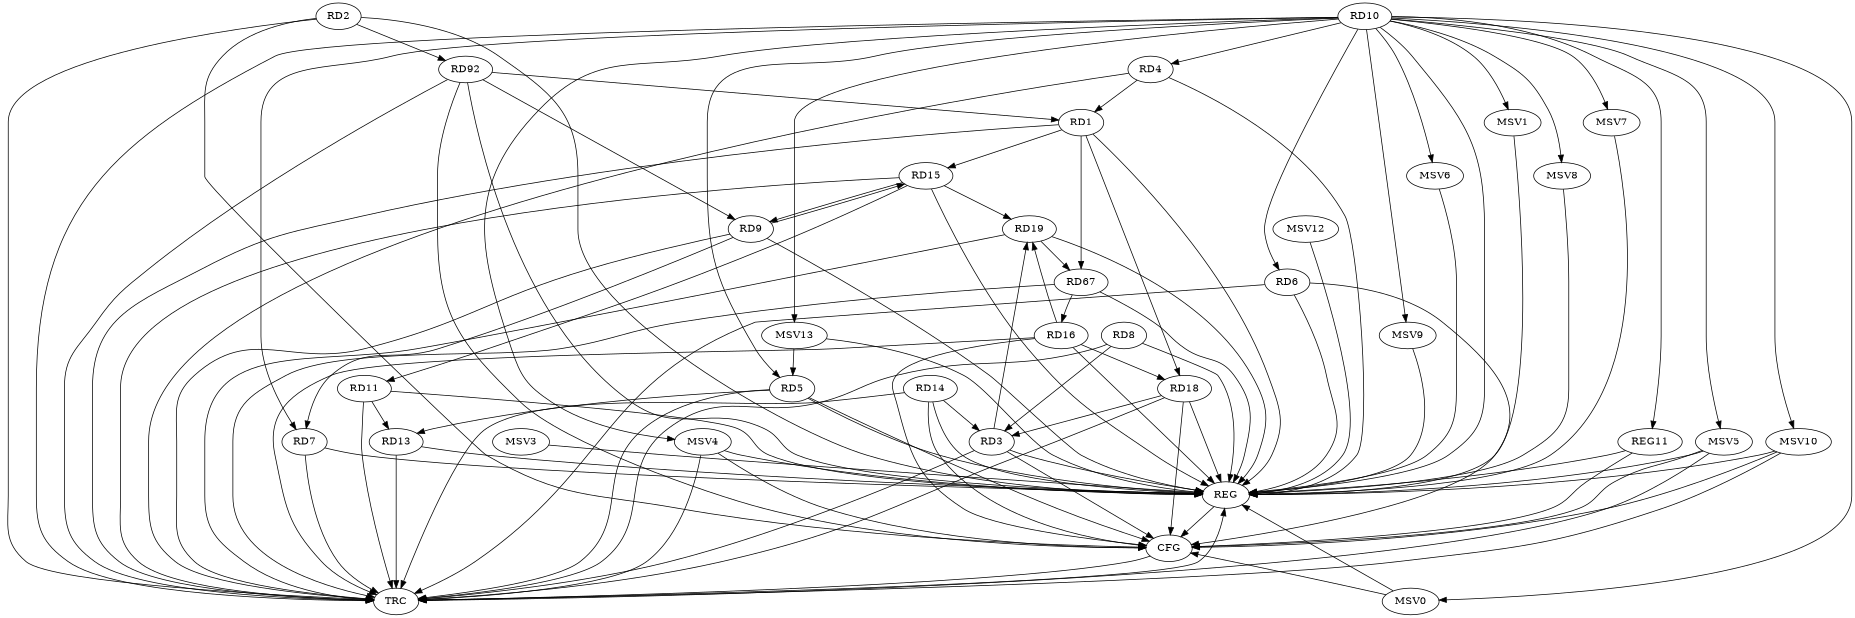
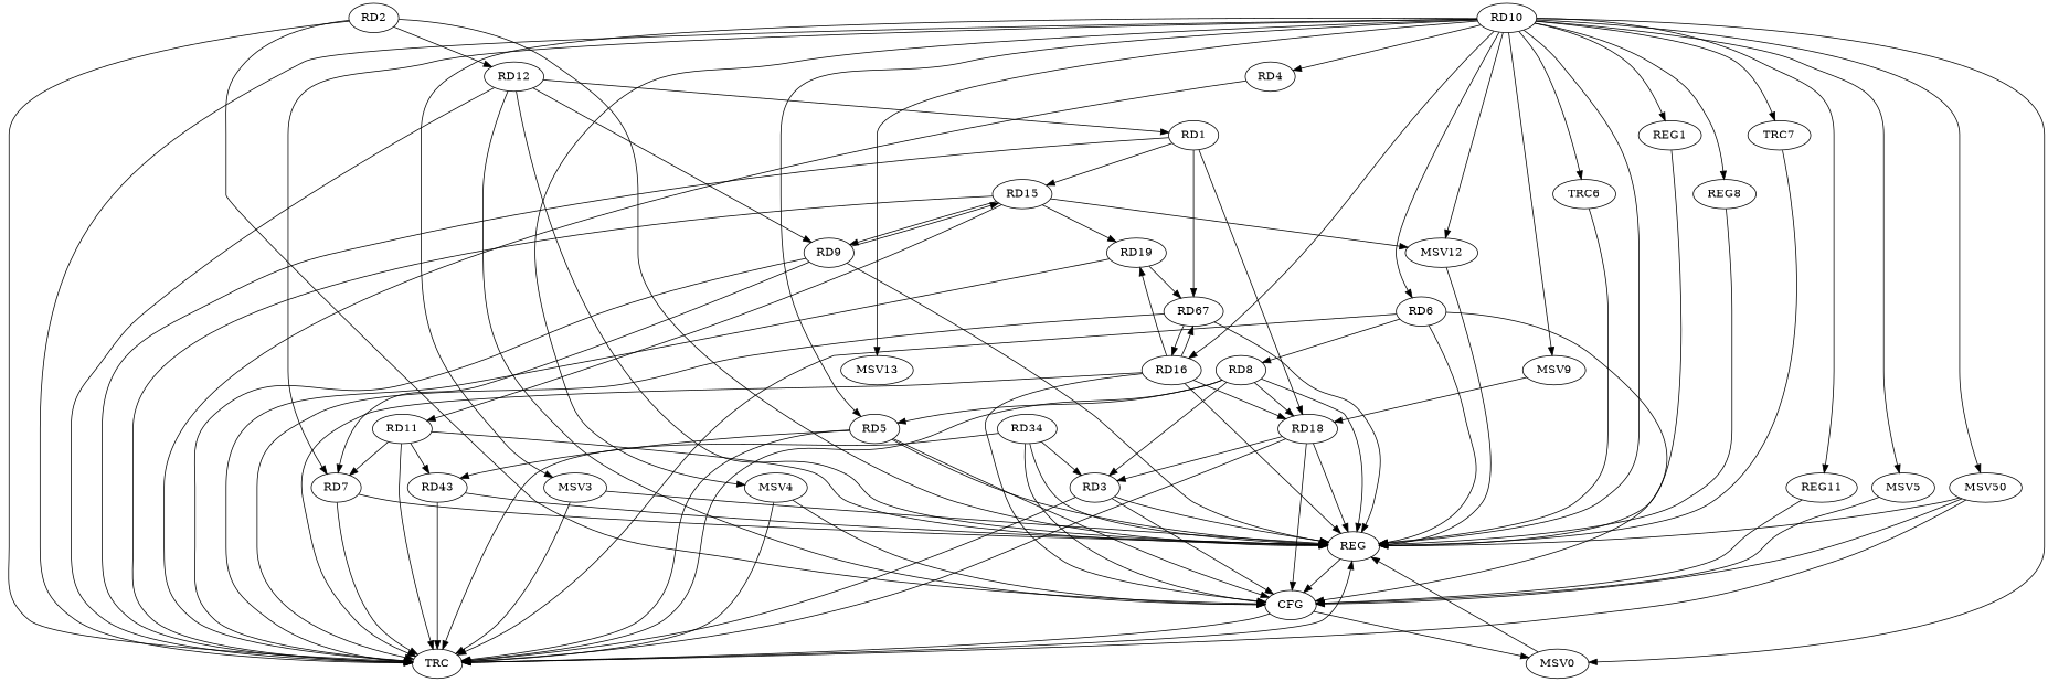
  strict digraph {
    fontname="DejaVu Serif"
    node [fontname="DejaVu Serif"]
    edge [fontname="DejaVu Serif"]
    n1 [label=RD1]
    n2 [label=RD15]
    n3 [label=RD67]
    n4 [label=RD18]
    n5 [label=REG]
    n6 [label=TRC]
    n7 [label=RD19]
    n8 [label=RD9]
    n9 [label=RD11]
    n10 [label=RD16]
    n11 [label=CFG]
    n12 [label=RD3]
    n13 [label=RD2]
-   n14 [label=RD92]
+   n14 [label=RD12]
    n15 [label=RD4]
    n16 [label=RD5]
-   n17 [label=RD13]
+   n17 [label=RD43]
    n18 [label=RD6]
    n19 [label=RD8]
    n20 [label=RD7]
    n21 [label=RD10]
-   n22 [label=MSV1]
+   n22 [label=REG1]
    n23 [label=MSV0]
    n24 [label=MSV3]
    n25 [label=MSV4]
    n26 [label=MSV5]
-   n27 [label=MSV6]
-   n28 [label=MSV7]
-   n29 [label=MSV8]
+   n27 [label=TRC6]
+   n28 [label=TRC7]
+   n29 [label=REG8]
    n30 [label=MSV9]
-   n31 [label=MSV10]
+   n31 [label=MSV50]
    n32 [label=REG11]
    n33 [label=MSV12]
    n34 [label=MSV13]
-   n35 [label=RD14]
+   n35 [label=RD34]
    n1 -> n2
    n1 -> n3
    n1 -> n4
-   n1 -> n5
    n1 -> n6
-   n2 -> n5
+   n2 -> n33
    n2 -> n6
    n2 -> n7
    n2 -> n8
    n2 -> n9
    n3 -> n5
    n3 -> n6
    n3 -> n10
    n4 -> n5
    n4 -> n6
    n4 -> n11
    n4 -> n12
    n5 -> n11
    n6 -> n5
    n7 -> n3
-   n7 -> n5
    n7 -> n6
    n8 -> n2
    n8 -> n5
    n8 -> n6
    n8 -> n20
    n9 -> n5
    n9 -> n6
    n9 -> n17
+   n9 -> n20
+   n10 -> n3
    n10 -> n4
    n10 -> n5
    n10 -> n6
    n10 -> n7
    n10 -> n11
    n11 -> n6
    n12 -> n5
    n12 -> n6
-   n12 -> n7
    n12 -> n11
    n13 -> n5
    n13 -> n6
    n13 -> n11
    n13 -> n14
    n14 -> n1
    n14 -> n5
    n14 -> n6
    n14 -> n8
    n14 -> n11
-   n15 -> n1
-   n15 -> n5
    n15 -> n6
    n16 -> n5
    n16 -> n6
    n16 -> n11
    n16 -> n17
    n17 -> n5
    n17 -> n6
    n18 -> n5
    n18 -> n6
    n18 -> n11
+   n18 -> n19
+   n19 -> n4
    n19 -> n5
    n19 -> n6
    n19 -> n12
-   n34 -> n16
+   n19 -> n16
    n20 -> n5
    n20 -> n6
    n21 -> n5
    n21 -> n6
+   n21 -> n10
    n21 -> n15
    n21 -> n16
    n21 -> n18
    n21 -> n20
    n21 -> n22
    n21 -> n23
+   n21 -> n24
    n21 -> n25
    n21 -> n26
    n21 -> n27
    n21 -> n28
    n21 -> n29
    n21 -> n30
    n21 -> n31
    n21 -> n32
+   n21 -> n33
    n21 -> n34
    n22 -> n5
    n23 -> n5
-   n23 -> n11
+   n11 -> n23
    n24 -> n5
-   n26 -> n6
-   n25 -> n5
+   n24 -> n6
    n25 -> n6
    n25 -> n11
-   n26 -> n5
    n26 -> n11
    n27 -> n5
    n28 -> n5
    n29 -> n5
-   n30 -> n5
+   n30 -> n4
    n31 -> n5
    n31 -> n6
    n31 -> n11
-   n32 -> n5
    n32 -> n11
    n33 -> n5
-   n34 -> n5
    n35 -> n5
    n35 -> n6
    n35 -> n11
    n35 -> n12
  }
